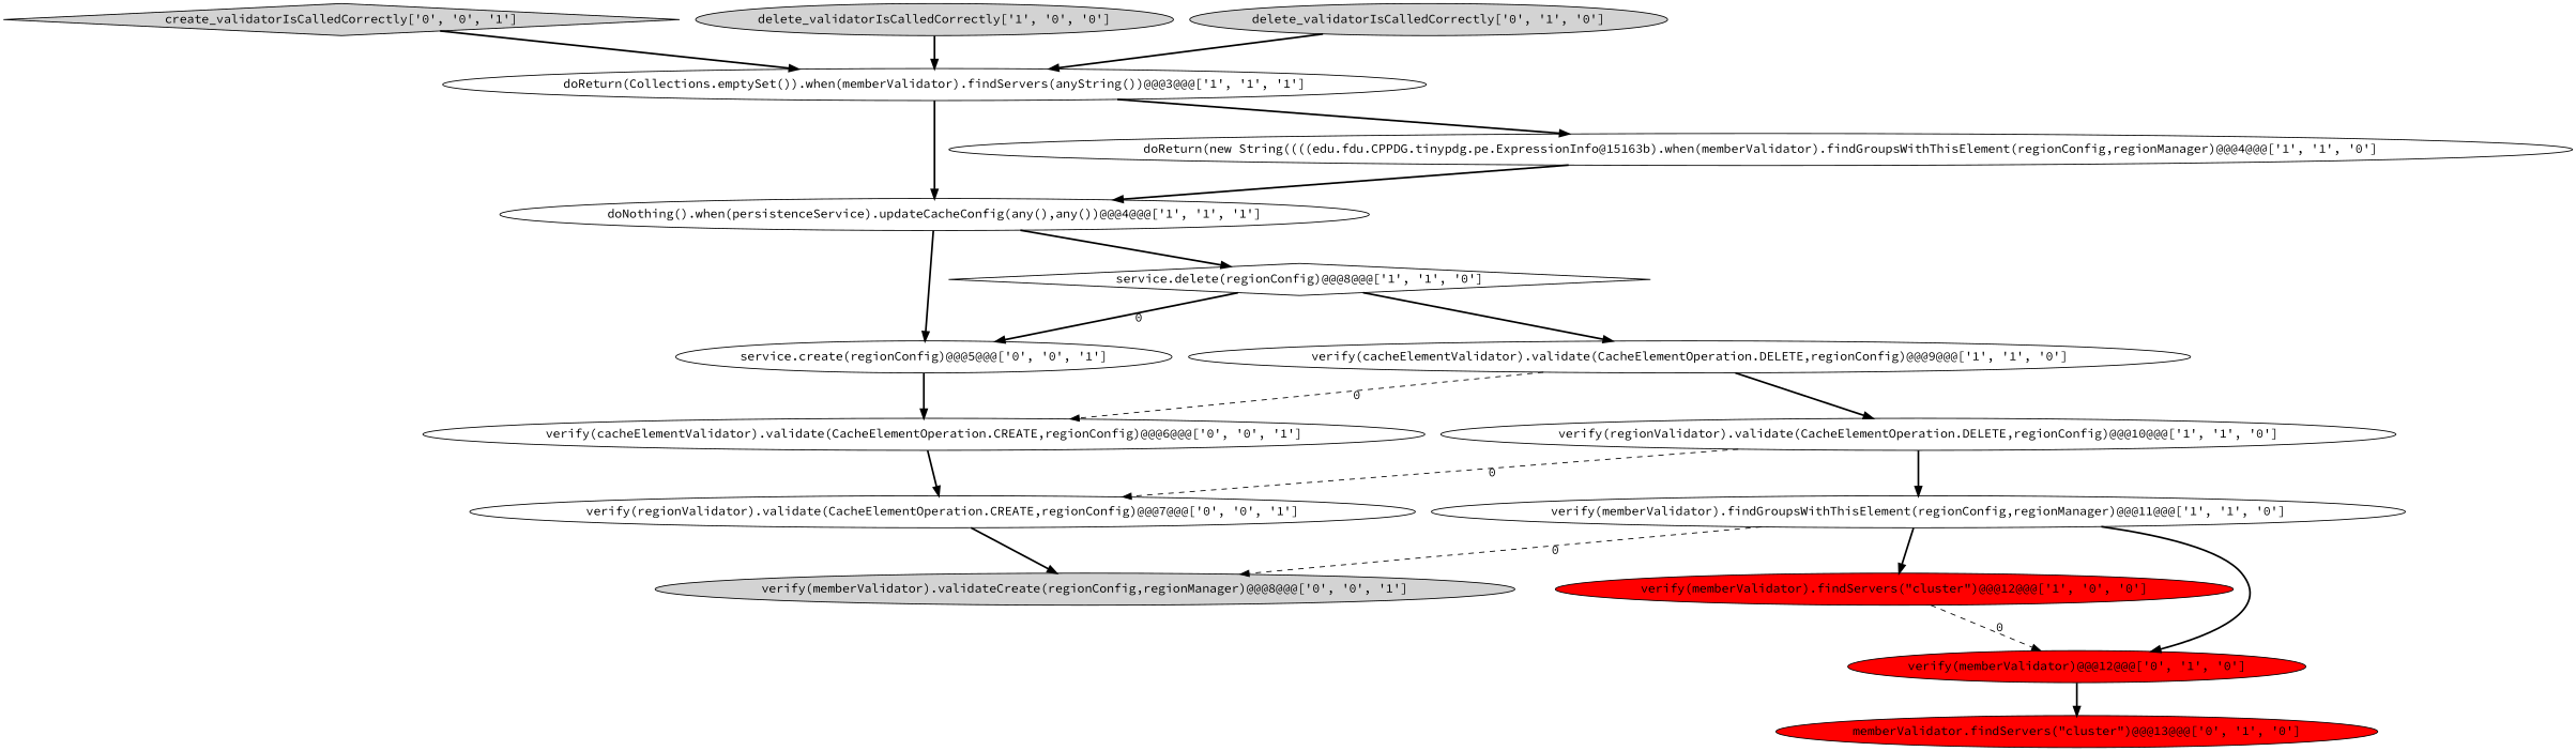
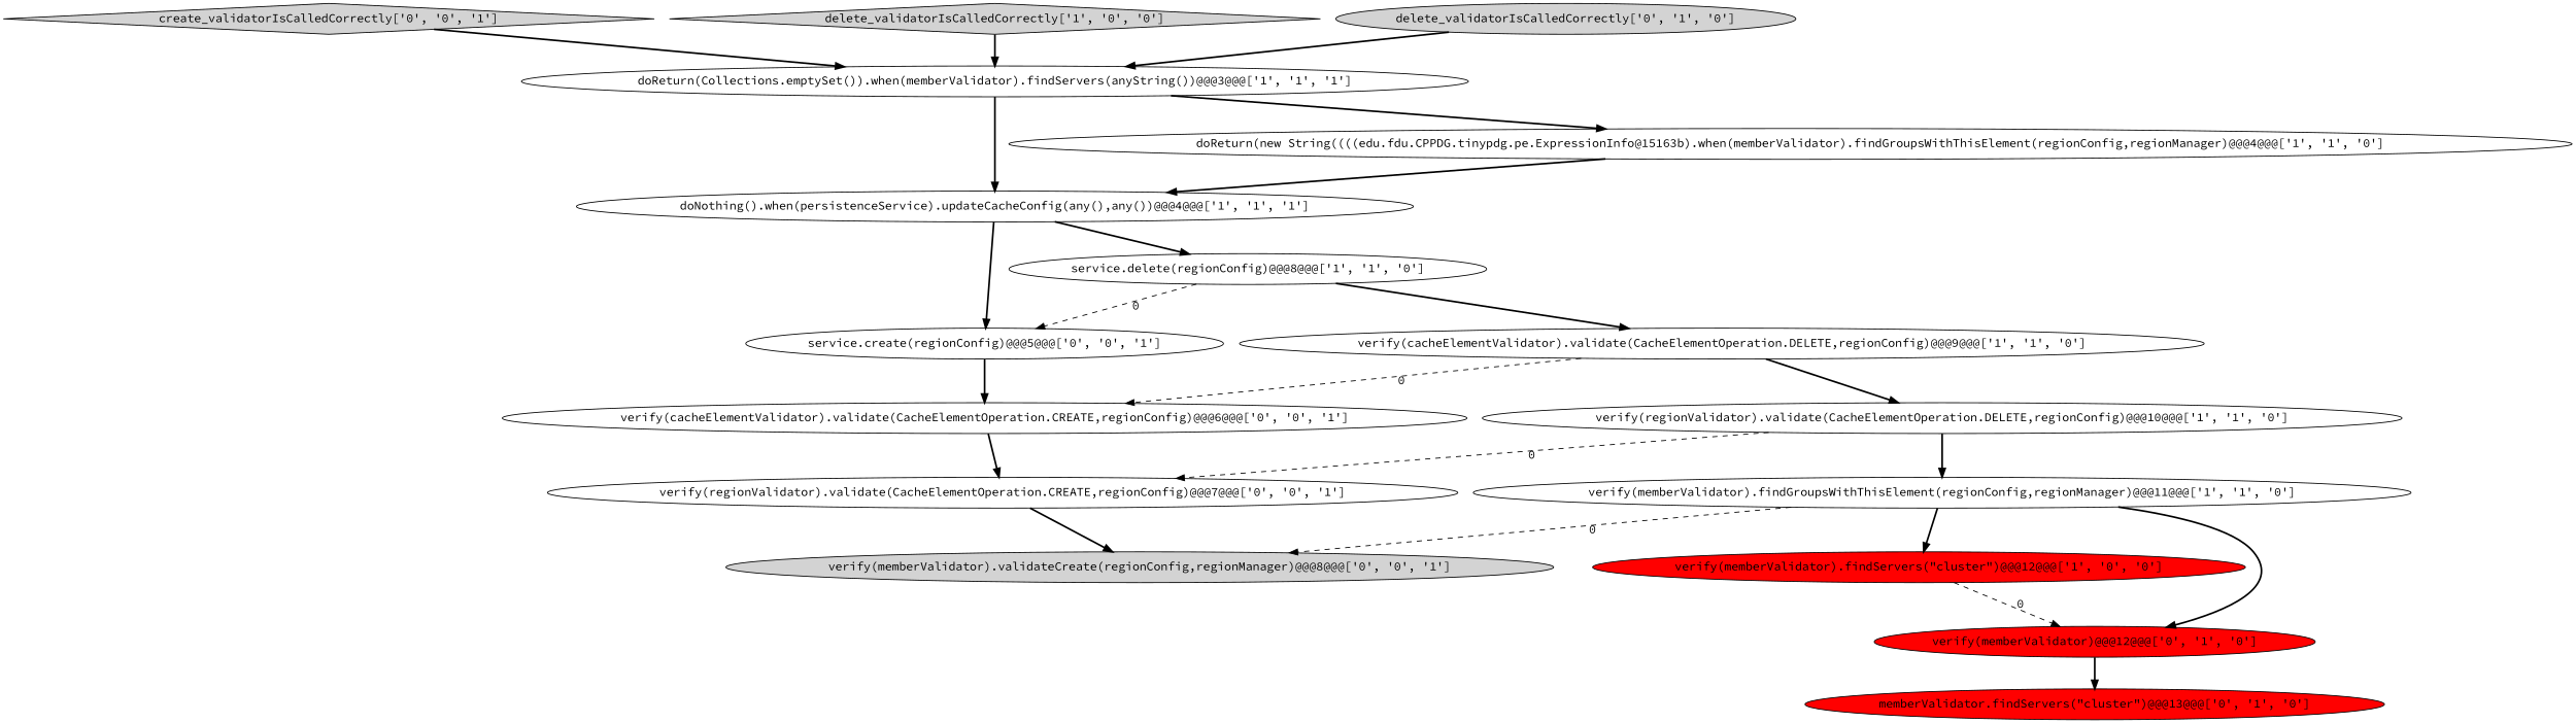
  digraph {
    fontname="Source Code Pro"
    node [fillcolor=white fontname="Source Code Pro" shape=ellipse style=filled]
    edge [fontname="Source Code Pro" style=bold]
    n1 [label="verify(regionValidator).validate(CacheElementOperation.DELETE,regionConfig)@@@10@@@['1', '1', '0']"]
    n2 [label="verify(regionValidator).validate(CacheElementOperation.CREATE,regionConfig)@@@7@@@['0', '0', '1']"]
    n3 [label="verify(memberValidator).findGroupsWithThisElement(regionConfig,regionManager)@@@11@@@['1', '1', '0']"]
    n4 [fillcolor=lightgray label="verify(memberValidator).validateCreate(regionConfig,regionManager)@@@8@@@['0', '0', '1']"]
    n5 [fillcolor=red label="verify(memberValidator).findServers(\"cluster\")@@@12@@@['1', '0', '0']"]
    n6 [fillcolor=red label="verify(memberValidator)@@@12@@@['0', '1', '0']"]
    n7 [label="verify(cacheElementValidator).validate(CacheElementOperation.CREATE,regionConfig)@@@6@@@['0', '0', '1']"]
    n8 [label="doReturn(Collections.emptySet()).when(memberValidator).findServers(anyString())@@@3@@@['1', '1', '1']"]
    n9 [label="doNothing().when(persistenceService).updateCacheConfig(any(),any())@@@4@@@['1', '1', '1']"]
    n10 [label="doReturn(new String((((edu.fdu.CPPDG.tinypdg.pe.ExpressionInfo@15163b).when(memberValidator).findGroupsWithThisElement(regionConfig,regionManager)@@@4@@@['1', '1', '0']"]
    n11 [label="service.create(regionConfig)@@@5@@@['0', '0', '1']"]
-   n12 [label="service.delete(regionConfig)@@@8@@@['1', '1', '0']" shape=diamond]
+   n12 [label="service.delete(regionConfig)@@@8@@@['1', '1', '0']"]
    n13 [fillcolor=lightgray label="create_validatorIsCalledCorrectly['0', '0', '1']" shape=diamond]
    n14 [label="verify(cacheElementValidator).validate(CacheElementOperation.DELETE,regionConfig)@@@9@@@['1', '1', '0']"]
-   n15 [fillcolor=lightgray label="delete_validatorIsCalledCorrectly['1', '0', '0']"]
+   n15 [fillcolor=lightgray label="delete_validatorIsCalledCorrectly['1', '0', '0']" shape=diamond]
    n16 [fillcolor=red label="memberValidator.findServers(\"cluster\")@@@13@@@['0', '1', '0']"]
    n17 [fillcolor=lightgray label="delete_validatorIsCalledCorrectly['0', '1', '0']"]
    n1 -> n2 [label=0 style=dashed]
    n1 -> n3
    n2 -> n4
    n3 -> n4 [label=0 style=dashed]
    n3 -> n5
    n3 -> n6
    n5 -> n6 [label=0 style=dashed]
    n6 -> n16
    n7 -> n2
    n8 -> n9
    n8 -> n10
    n9 -> n11
    n9 -> n12
    n10 -> n9
    n11 -> n7
-   n12 -> n11 [label=0]
+   n12 -> n11 [label=0 style=dashed]
    n12 -> n14
    n13 -> n8
    n14 -> n1
    n14 -> n7 [label=0 style=dashed]
    n15 -> n8
    n17 -> n8
  }
